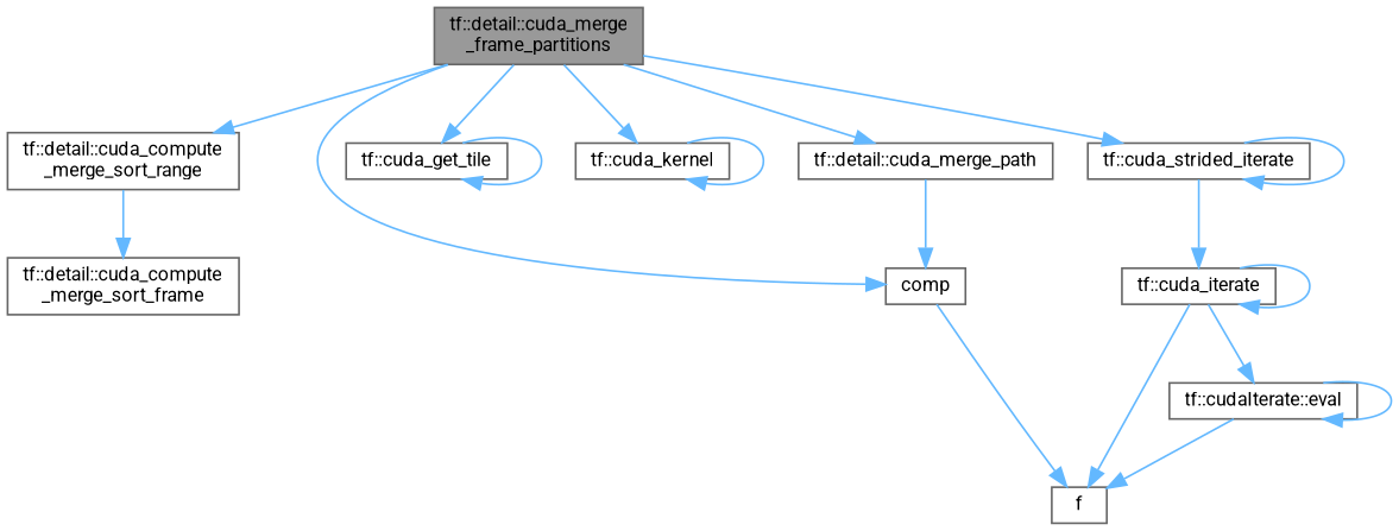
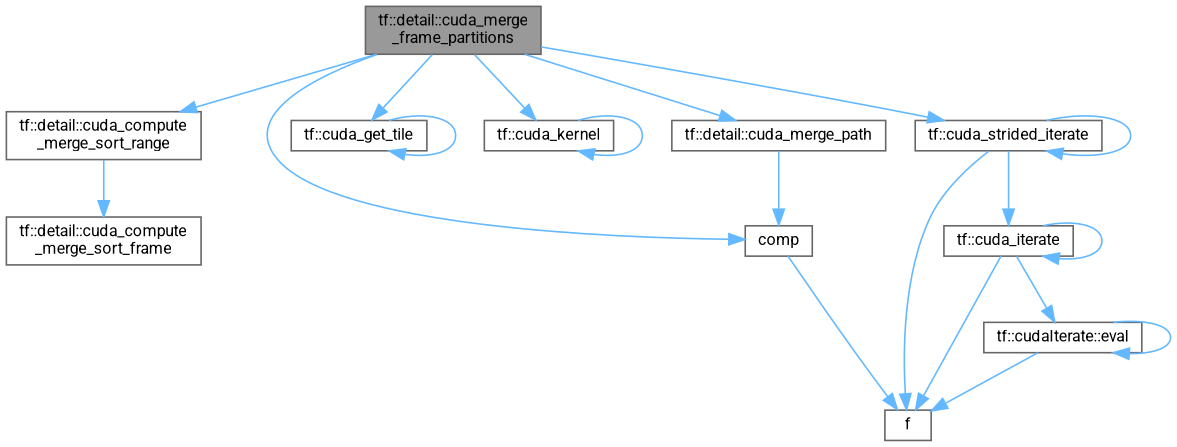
  digraph {
    fontname=Roboto
    rankdir=TB
    node [color=grey40 fillcolor=white fontname=Roboto fontsize=10 shape=box style=filled]
    edge [color=steelblue1 fontname=Roboto fontsize=10 labelfontname=Helvetica labelfontsize=10 style=solid]
    n1 [color=gray40 fillcolor=grey60 fontcolor=black height=0.2 label="tf::detail::cuda_merge\l_frame_partitions" width=0.4]
    n2 [height=0.2 label=comp width=0.4]
    n3 [height=0.2 label="tf::detail::cuda_compute\l_merge_sort_range" width=0.4]
    n4 [height=0.2 label="tf::cuda_get_tile" width=0.4]
    n5 [height=0.2 label="tf::cuda_kernel" width=0.4]
    n6 [height=0.2 label="tf::detail::cuda_merge_path" width=0.4]
    n7 [height=0.2 label="tf::cuda_strided_iterate" width=0.4]
    n8 [height=0.2 label=f width=0.4]
    n9 [height=0.2 label="tf::detail::cuda_compute\l_merge_sort_frame" width=0.4]
    n10 [height=0.2 label="tf::cuda_iterate" width=0.4]
    n11 [height=0.2 label="tf::cudaIterate::eval" width=0.4]
    n1 -> n2
    n1 -> n3
    n1 -> n4
    n1 -> n5
    n1 -> n6
    n1 -> n7
    n2 -> n8
    n3 -> n9
    n4 -> n4
    n5 -> n5
    n6 -> n2
    n7 -> n7
+   n7 -> n8
    n7 -> n10
    n10 -> n8
    n10 -> n10
    n10 -> n11
    n11 -> n8
    n11 -> n11
  }
